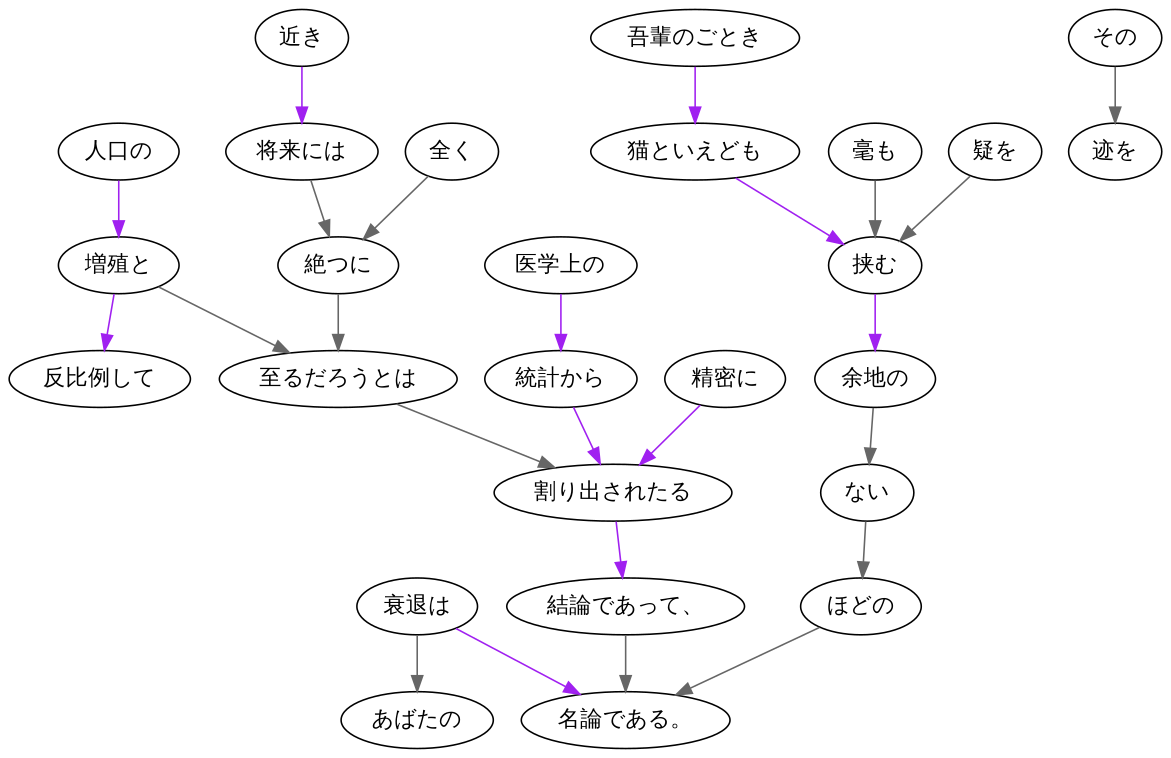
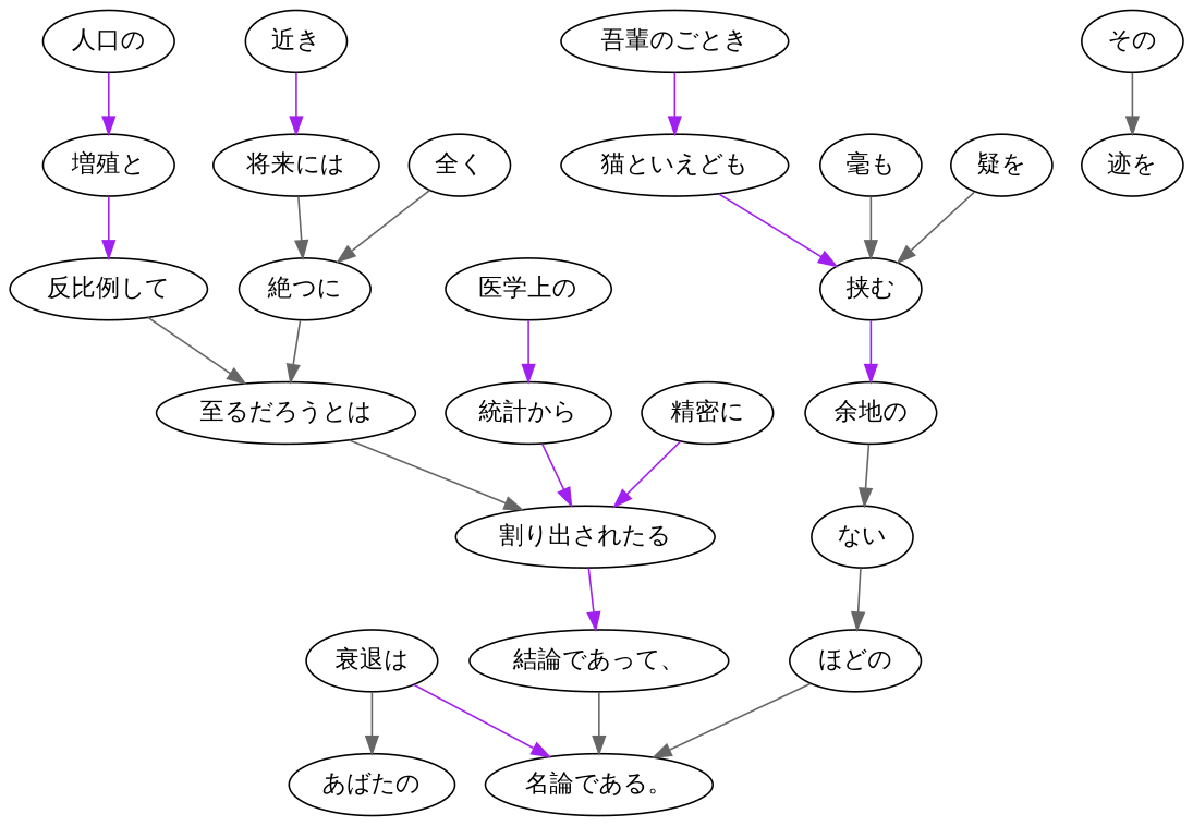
  digraph {
    edge [color=gray40]
    n1 [label="あばたの"]
    n2 [label="衰退は"]
    n3 [label="名論である。"]
    n4 [label="人口の"]
    n5 [label="増殖と"]
    n6 [label="反比例して"]
    n7 [label="至るだろうとは"]
    n8 [label="割り出されたる"]
    n9 [label="近き"]
    n10 [label="将来には"]
    n11 [label="絶つに"]
    n12 [label="全く"]
    n13 [label="その"]
    n14 [label="迹を"]
    n15 [label="結論であって、"]
    n16 [label="医学上の"]
    n17 [label="統計から"]
    n18 [label="精密に"]
    n19 [label="吾輩のごとき"]
    n20 [label="猫といえども"]
    n21 [label="挟む"]
    n22 [label="余地の"]
    n23 [label="毫も"]
    n24 [label="疑を"]
    n25 [label="ない"]
    n26 [label="ほどの"]
    n2 -> n1
    n2 -> n3 [color=purple]
    n4 -> n5 [color=purple]
    n5 -> n6 [color=purple]
-   n5 -> n7
+   n6 -> n7
    n7 -> n8
    n8 -> n15 [color=purple]
    n9 -> n10 [color=purple]
    n10 -> n11
    n11 -> n7
    n12 -> n11
    n13 -> n14
    n15 -> n3
    n16 -> n17 [color=purple]
    n17 -> n8 [color=purple]
    n18 -> n8 [color=purple]
    n19 -> n20 [color=purple]
    n20 -> n21 [color=purple]
    n21 -> n22 [color=purple]
    n22 -> n25
    n23 -> n21
    n24 -> n21
    n25 -> n26
    n26 -> n3
  }
